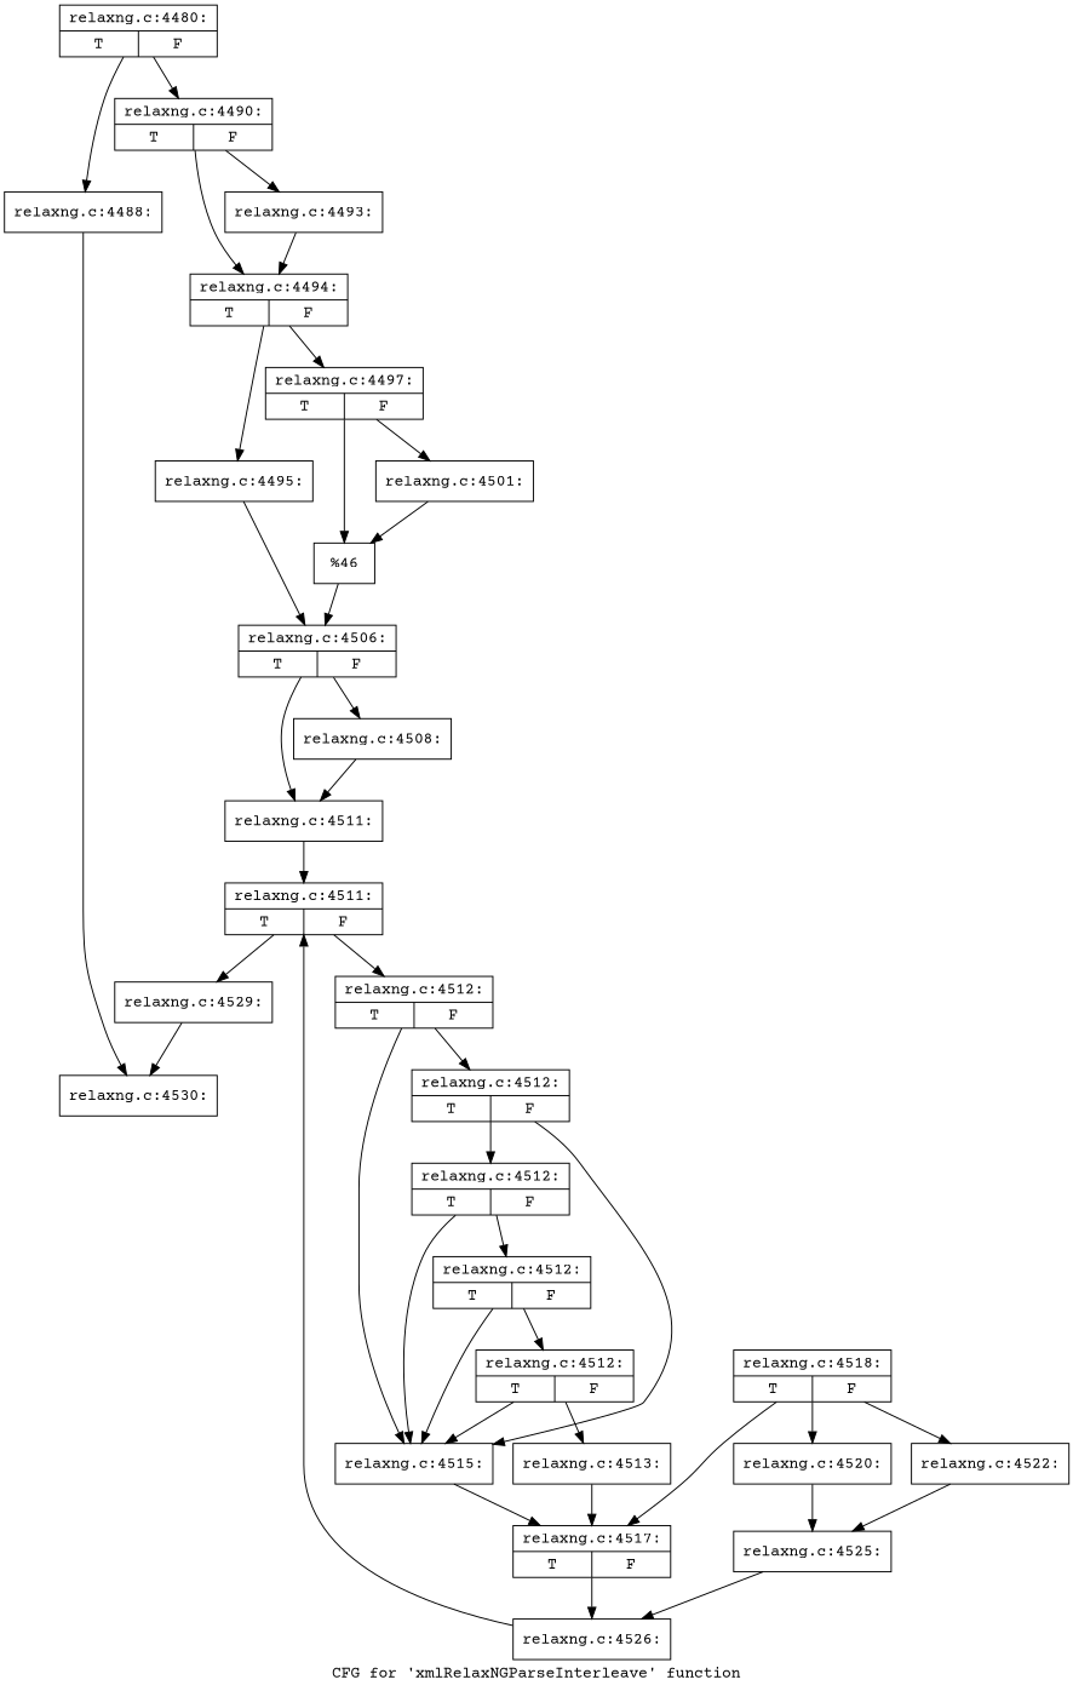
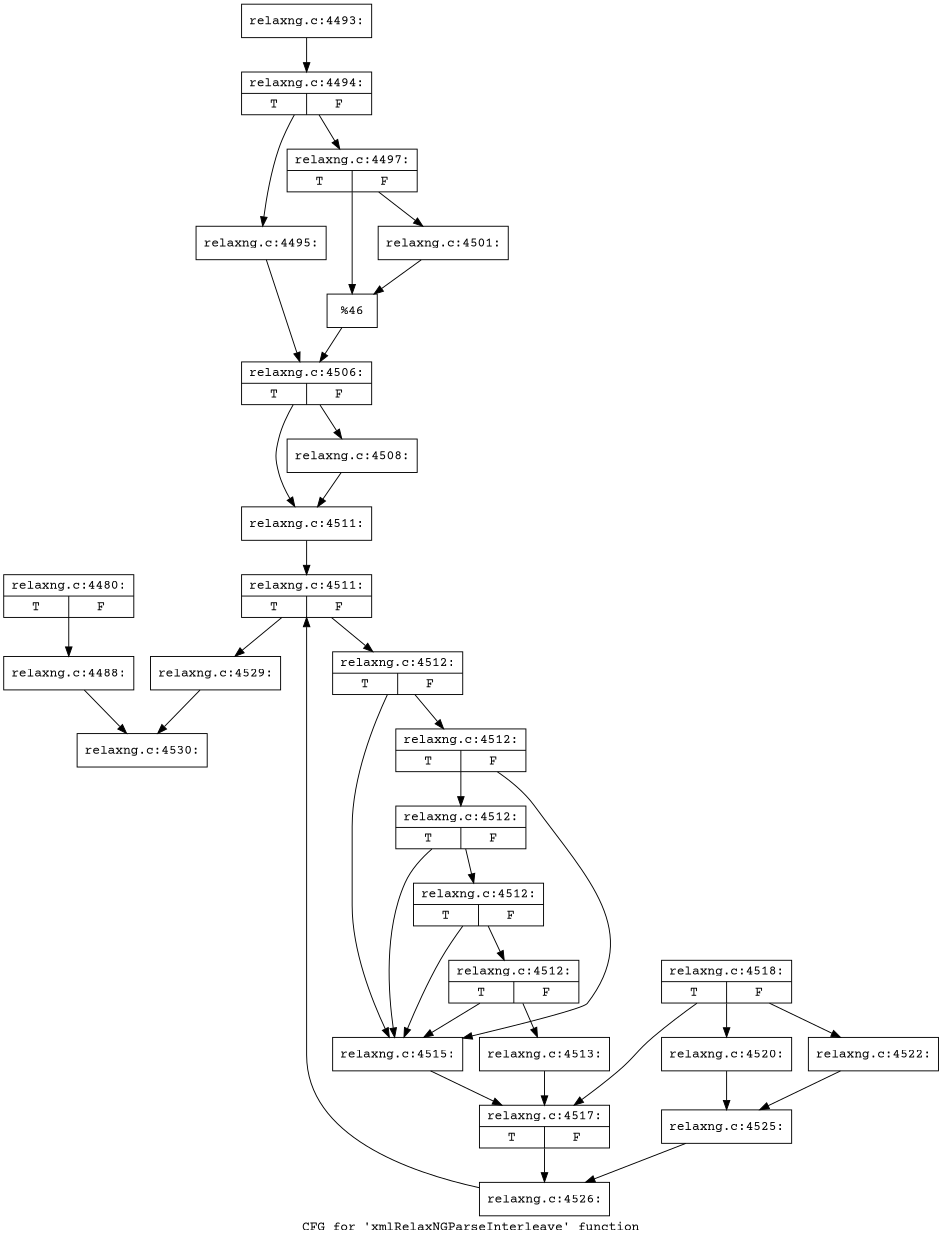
  digraph {
    fontname="Courier Prime"
    label="CFG for 'xmlRelaxNGParseInterleave' function"
    node [fontname="Courier Prime" shape=record]
    edge [fontname="Courier Prime"]
    n1 [label="{relaxng.c:4480:|{<s0>T|<s1>F}}"]
    n2 [label="{relaxng.c:4488:}"]
-   n3 [label="{relaxng.c:4490:|{<s0>T|<s1>F}}"]
    n4 [label="{relaxng.c:4530:}"]
    n5 [label="{relaxng.c:4493:}"]
    n6 [label="{relaxng.c:4494:|{<s0>T|<s1>F}}"]
    n7 [label="{relaxng.c:4495:}"]
    n8 [label="{relaxng.c:4497:|{<s0>T|<s1>F}}"]
    n9 [label="{relaxng.c:4506:|{<s0>T|<s1>F}}"]
    n10 [label="{relaxng.c:4501:}"]
    n11 [label="{%46}"]
    n12 [label="{relaxng.c:4508:}"]
    n13 [label="{relaxng.c:4511:}"]
    n14 [label="{relaxng.c:4511:|{<s0>T|<s1>F}}"]
    n15 [label="{relaxng.c:4512:|{<s0>T|<s1>F}}"]
    n16 [label="{relaxng.c:4529:}"]
    n17 [label="{relaxng.c:4512:|{<s0>T|<s1>F}}"]
    n18 [label="{relaxng.c:4515:}"]
    n19 [label="{relaxng.c:4512:|{<s0>T|<s1>F}}"]
    n20 [label="{relaxng.c:4517:|{<s0>T|<s1>F}}"]
    n21 [label="{relaxng.c:4512:|{<s0>T|<s1>F}}"]
    n22 [label="{relaxng.c:4526:}"]
    n23 [label="{relaxng.c:4512:|{<s0>T|<s1>F}}"]
    n24 [label="{relaxng.c:4513:}"]
    n25 [label="{relaxng.c:4518:|{<s0>T|<s1>F}}"]
    n26 [label="{relaxng.c:4520:}"]
    n27 [label="{relaxng.c:4522:}"]
    n28 [label="{relaxng.c:4525:}"]
    n1 -> n2
-   n1 -> n3
    n2 -> n4
-   n3 -> n5
-   n3 -> n6
    n5 -> n6
    n6 -> n7
    n6 -> n8
    n7 -> n9
    n8 -> n10
    n8 -> n11
    n9 -> n12
    n9 -> n13
    n10 -> n11
    n11 -> n9
    n12 -> n13
    n13 -> n14
    n14 -> n15
    n14 -> n16
    n15 -> n17
    n15 -> n18
    n16 -> n4
    n17 -> n18
    n17 -> n19
    n18 -> n20
    n19 -> n18
    n19 -> n21
    n20 -> n22
    n21 -> n18
    n21 -> n23
    n22 -> n14
    n23 -> n18
    n23 -> n24
    n24 -> n20
    n25 -> n20
    n25 -> n26
    n25 -> n27
    n26 -> n28
    n27 -> n28
    n28 -> n22
  }
